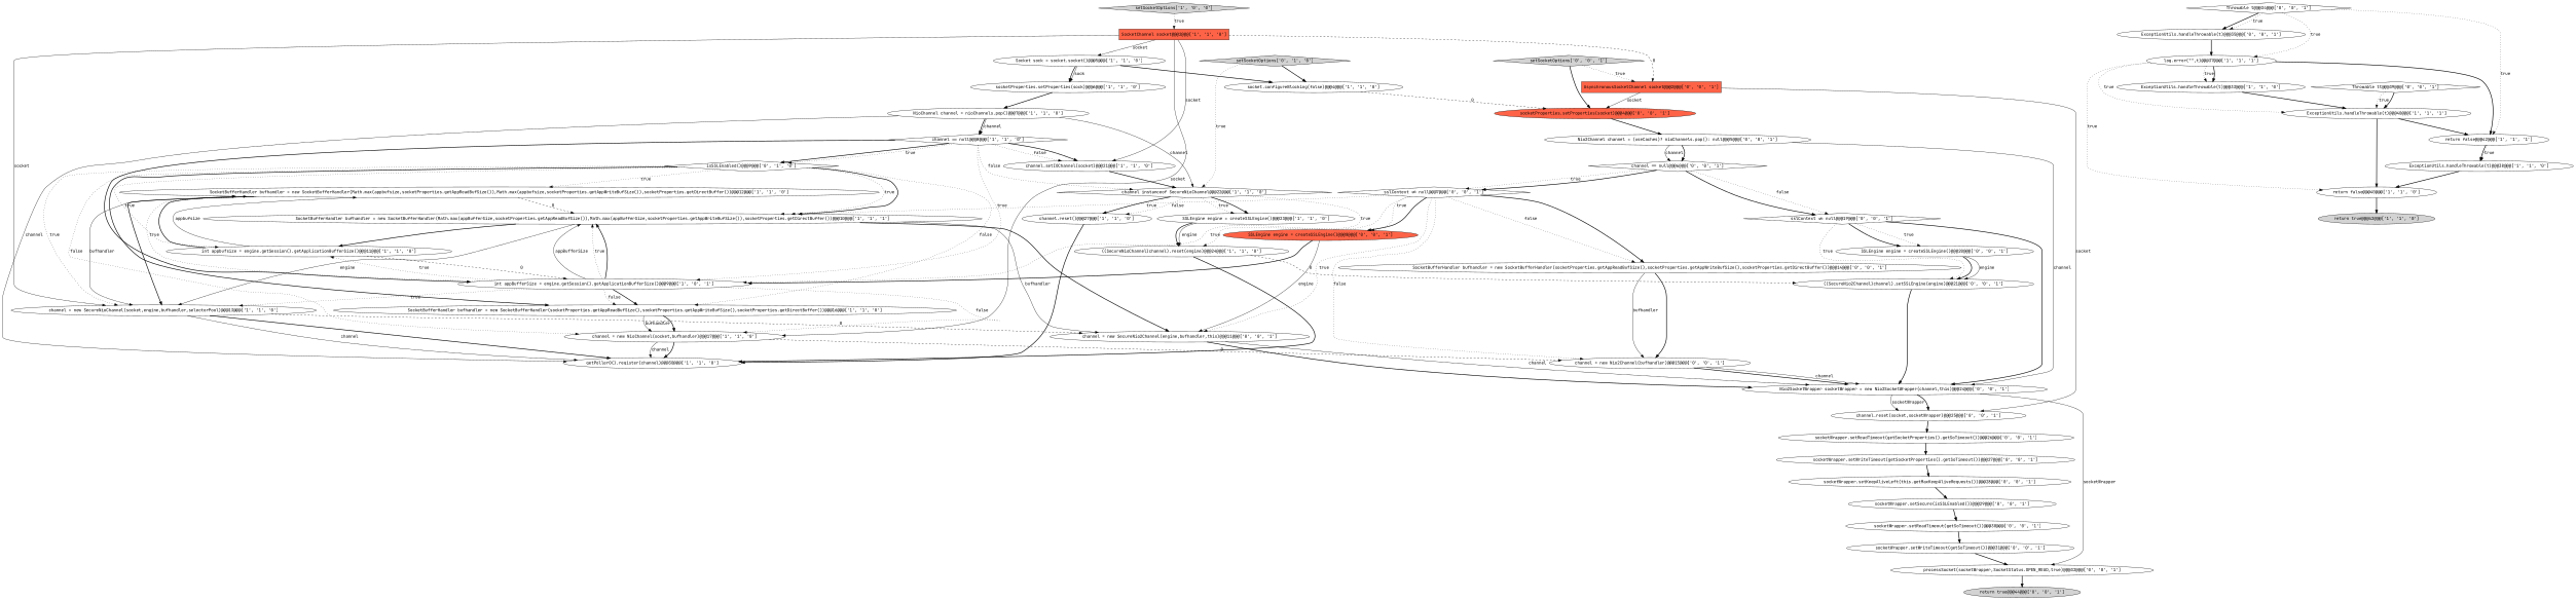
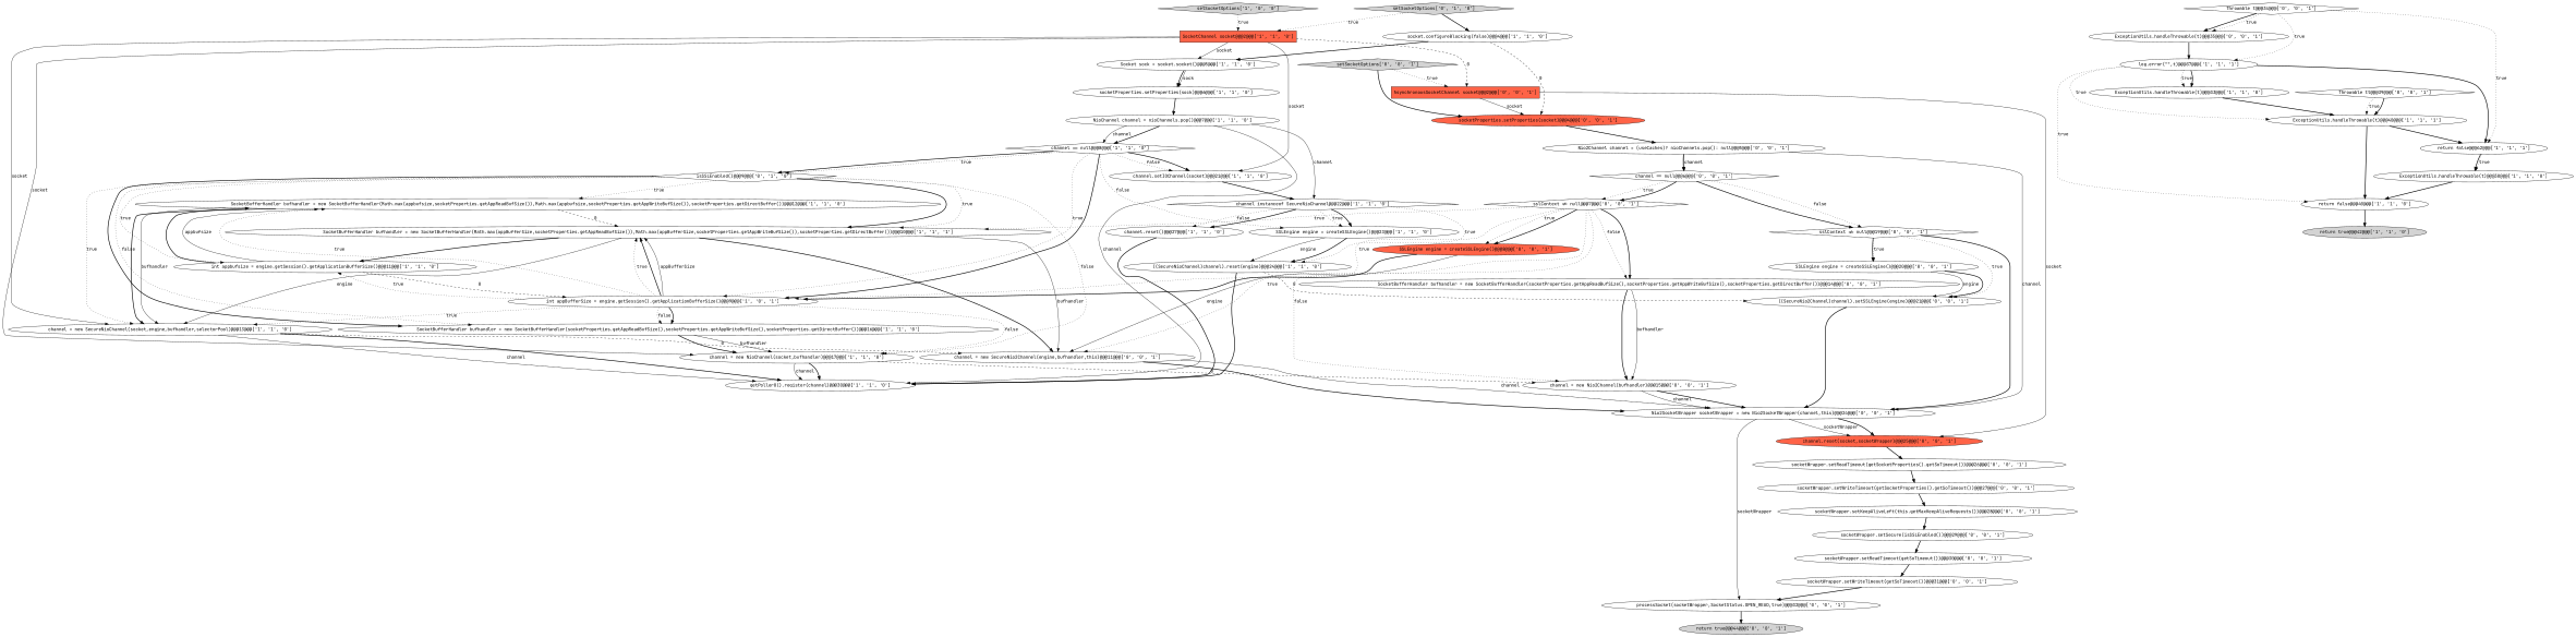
  digraph {
    fontname="JetBrains Mono"
    node [fillcolor=white fontname="JetBrains Mono" shape=ellipse style=filled]
    edge [fontname="JetBrains Mono" style=bold]
    n1 [label="socketProperties.setProperties(sock)@@@6@@@['1', '1', '0']"]
    n2 [label="NioChannel channel = nioChannels.pop()@@@7@@@['1', '1', '0']"]
    n3 [label="channel == null@@@8@@@['1', '1', '0']" shape=diamond]
    n4 [label="channel instanceof SecureNioChannel@@@22@@@['1', '1', '0']" shape=diamond]
    n5 [label="getPoller0().register(channel)@@@30@@@['1', '1', '0']"]
    n6 [fillcolor=tomato label="SocketChannel socket@@@2@@@['1', '1', '0']" shape=box]
    n7 [label="channel.setIOChannel(socket)@@@21@@@['1', '1', '0']"]
    n8 [fillcolor=tomato label="AsynchronousSocketChannel socket@@@2@@@['0', '0', '1']" shape=box]
    n9 [label="channel = new NioChannel(socket,bufhandler)@@@17@@@['1', '1', '0']"]
    n10 [label="Socket sock = socket.socket()@@@5@@@['1', '1', '0']"]
    n11 [label="channel = new SecureNioChannel(socket,engine,bufhandler,selectorPool)@@@13@@@['1', '1', '0']"]
    n12 [fillcolor=tomato label="socketProperties.setProperties(socket)@@@4@@@['0', '0', '1']"]
-   n13 [label="channel.reset(socket,socketWrapper)@@@25@@@['0', '0', '1']"]
+   n13 [fillcolor=tomato label="channel.reset(socket,socketWrapper)@@@25@@@['0', '0', '1']"]
    n14 [label="channel = new Nio2Channel(bufhandler)@@@15@@@['0', '0', '1']"]
    n15 [label="channel = new SecureNio2Channel(engine,bufhandler,this)@@@11@@@['0', '0', '1']"]
    n16 [label="Nio2Channel channel = (useCaches)? nioChannels.pop(): null@@@5@@@['0', '0', '1']"]
    n17 [label="Nio2SocketWrapper socketWrapper = new Nio2SocketWrapper(channel,this)@@@24@@@['0', '0', '1']"]
    n18 [label="channel == null@@@6@@@['0', '0', '1']" shape=diamond]
    n19 [label="processSocket(socketWrapper,SocketStatus.OPEN_READ,true)@@@32@@@['0', '0', '1']"]
    n20 [label="socketWrapper.setReadTimeout(getSocketProperties().getSoTimeout())@@@26@@@['0', '0', '1']"]
    n21 [fillcolor=lightgray label="return true@@@44@@@['0', '0', '1']"]
    n22 [fillcolor=lightgray label="setSocketOptions['0', '0', '1']" shape=diamond]
    n23 [label="isSSLEnabled()@@@9@@@['0', '1', '0']" shape=diamond]
    n24 [label="int appBufferSize = engine.getSession().getApplicationBufferSize()@@@9@@@['1', '0', '1']"]
    n25 [label="SocketBufferHandler bufhandler = new SocketBufferHandler(socketProperties.getAppReadBufSize(),socketProperties.getAppWriteBufSize(),socketProperties.getDirectBuffer())@@@16@@@['1', '1', '0']"]
    n26 [label="SocketBufferHandler bufhandler = new SocketBufferHandler(Math.max(appbufsize,socketProperties.getAppReadBufSize()),Math.max(appbufsize,socketProperties.getAppWriteBufSize()),socketProperties.getDirectBuffer())@@@12@@@['1', '1', '0']"]
    n27 [label="int appbufsize = engine.getSession().getApplicationBufferSize()@@@11@@@['1', '1', '0']"]
    n28 [label="SocketBufferHandler bufhandler = new SocketBufferHandler(Math.max(appBufferSize,socketProperties.getAppReadBufSize()),Math.max(appBufferSize,socketProperties.getAppWriteBufSize()),socketProperties.getDirectBuffer())@@@10@@@['1', '1', '1']"]
    n29 [label="SSLEngine engine = createSSLEngine()@@@23@@@['1', '1', '0']"]
    n30 [label="((SecureNioChannel)channel).reset(engine)@@@24@@@['1', '1', '0']"]
    n31 [label="channel.reset()@@@27@@@['1', '1', '0']"]
    n32 [label="SSLEngine engine = createSSLEngine()@@@20@@@['0', '0', '1']"]
    n33 [label="((SecureNio2Channel)channel).setSSLEngine(engine)@@@21@@@['0', '0', '1']"]
    n34 [label="sslContext != null@@@19@@@['0', '0', '1']" shape=diamond]
    n35 [label="sslContext != null@@@7@@@['0', '0', '1']" shape=diamond]
    n36 [label="socketWrapper.setReadTimeout(getSoTimeout())@@@30@@@['0', '0', '1']"]
    n37 [label="socketWrapper.setWriteTimeout(getSoTimeout())@@@31@@@['0', '0', '1']"]
    n38 [label="ExceptionUtils.handleThrowable(t)@@@35@@@['0', '0', '1']"]
    n39 [label="log.error(\"\",t)@@@37@@@['1', '1', '1']"]
    n40 [label="ExceptionUtils.handleThrowable(t)@@@40@@@['1', '1', '1']"]
    n41 [label="return false@@@42@@@['1', '1', '1']"]
    n42 [label="return false@@@40@@@['1', '1', '0']"]
    n43 [label="ExceptionUtils.handleThrowable(t)@@@33@@@['1', '1', '0']"]
    n44 [fillcolor=lightgray label="return true@@@42@@@['1', '1', '0']"]
    n45 [fillcolor=tomato label="SSLEngine engine = createSSLEngine()@@@8@@@['0', '0', '1']"]
    n46 [label="SocketBufferHandler bufhandler = new SocketBufferHandler(socketProperties.getAppReadBufSize(),socketProperties.getAppWriteBufSize(),socketProperties.getDirectBuffer())@@@14@@@['0', '0', '1']"]
    n47 [label="socketWrapper.setWriteTimeout(getSocketProperties().getSoTimeout())@@@27@@@['0', '0', '1']"]
    n48 [label="socketWrapper.setKeepAliveLeft(this.getMaxKeepAliveRequests())@@@28@@@['0', '0', '1']"]
    n49 [label="socketWrapper.setSecure(isSSLEnabled())@@@29@@@['0', '0', '1']"]
    n50 [label="ExceptionUtils.handleThrowable(t)@@@38@@@['1', '1', '0']"]
    n51 [label="Throwable tt@@@39@@@['0', '0', '1']" shape=diamond]
    n52 [label="Throwable t@@@34@@@['0', '0', '1']" shape=diamond]
    n53 [fillcolor=lightgray label="setSocketOptions['1', '0', '0']" shape=diamond]
    n54 [label="socket.configureBlocking(false)@@@4@@@['1', '1', '0']"]
    n55 [fillcolor=lightgray label="setSocketOptions['0', '1', '0']" shape=diamond]
    n1 -> n2
    n2 -> n3
    n2 -> n3 [label=channel style=solid]
    n2 -> n4 [label=channel style=solid]
    n2 -> n5 [label=channel style=solid]
-   n3 -> n4 [label=false style=dotted]
+   n3 -> n29 [label=false style=dotted]
    n3 -> n7
    n3 -> n7 [label=false style=dotted]
    n3 -> n23
    n3 -> n23 [label=true style=dotted]
    n3 -> n24 [label=true style=dotted]
    n3 -> n24
    n4 -> n29 [label=true style=dotted]
    n4 -> n29
    n4 -> n30 [label=true style=dotted]
    n4 -> n31 [label=false style=dotted]
    n4 -> n31
    n6 -> n7 [label=socket style=solid]
    n6 -> n8 [label=0 style=dashed]
    n6 -> n9 [label=socket style=solid]
    n6 -> n10 [label=socket style=solid]
    n6 -> n11 [label=socket style=solid]
    n7 -> n4
    n8 -> n12 [label=socket style=solid]
    n8 -> n13 [label=socket style=solid]
    n9 -> n5
    n9 -> n5 [label=channel style=solid]
    n9 -> n14 [label=0 style=dashed]
    n10 -> n1
    n10 -> n1 [label=sock style=solid]
    n11 -> n5
    n11 -> n5 [label=channel style=solid]
    n11 -> n15 [label=0 style=dashed]
    n12 -> n16
    n13 -> n20
    n14 -> n17
    n14 -> n17 [label=channel style=solid]
    n15 -> n17 [label=channel style=solid]
    n15 -> n17
    n16 -> n17 [label=channel style=solid]
    n16 -> n18
    n16 -> n18 [label=channel style=solid]
    n17 -> n13 [label=socketWrapper style=solid]
    n17 -> n13
    n17 -> n19 [label=socketWrapper style=solid]
    n18 -> n34 [label=false style=dotted]
    n18 -> n34
    n18 -> n35 [label=true style=dotted]
    n18 -> n35
    n19 -> n21
    n20 -> n47
    n22 -> n8 [label=true style=dotted]
    n22 -> n12
    n23 -> n9 [label=false style=dotted]
    n23 -> n11 [label=true style=dotted]
    n23 -> n25 [label=false style=dotted]
    n23 -> n25
    n23 -> n26 [label=true style=dotted]
    n23 -> n27 [label=true style=dotted]
    n23 -> n28 [label=true style=dotted]
    n23 -> n28
    n24 -> n9 [label=false style=dotted]
    n24 -> n11 [label=true style=dotted]
    n24 -> n25
    n24 -> n25 [label=false style=dotted]
    n24 -> n26 [label=true style=dotted]
    n24 -> n27 [label=true style=dotted]
    n24 -> n28
    n24 -> n28 [label=appBufferSize style=solid]
    n24 -> n28 [label=true style=dotted]
    n25 -> n9 [label=bufhandler style=solid]
    n25 -> n9
    n26 -> n11
    n26 -> n11 [label=bufhandler style=solid]
    n26 -> n28 [label=0 style=dashed]
    n27 -> n24 [label=0 style=dashed]
    n27 -> n26
    n27 -> n26 [label=appbufsize style=solid]
    n28 -> n11 [label=engine style=solid]
    n28 -> n15 [label=bufhandler style=solid]
    n28 -> n15
    n28 -> n27
    n29 -> n30 [label=engine style=solid]
    n29 -> n30
    n30 -> n5
    n30 -> n33 [label=0 style=dashed]
    n31 -> n5
    n32 -> n33 [label=engine style=solid]
    n32 -> n33
    n33 -> n17
    n34 -> n17
    n34 -> n32
    n34 -> n32 [label=true style=dotted]
    n34 -> n33 [label=true style=dotted]
    n35 -> n14 [label=false style=dotted]
    n35 -> n15 [label=true style=dotted]
    n35 -> n24 [label=true style=dotted]
    n35 -> n28 [label=true style=dotted]
    n35 -> n45 [label=true style=dotted]
    n35 -> n45
    n35 -> n46
    n35 -> n46 [label=false style=dotted]
    n36 -> n37
    n37 -> n19
    n38 -> n39
    n39 -> n40 [label=true style=dotted]
    n39 -> n41
    n39 -> n42 [label=true style=dotted]
    n39 -> n43 [label=true style=dotted]
    n39 -> n43
    n40 -> n41
    n40 -> n42
    n41 -> n50
    n41 -> n50 [label=true style=dotted]
    n42 -> n44
    n43 -> n40
    n45 -> n15 [label=engine style=solid]
    n45 -> n24
    n46 -> n14
    n46 -> n14 [label=bufhandler style=solid]
    n47 -> n48
    n48 -> n49
    n49 -> n36
    n50 -> n42
    n51 -> n40 [label=true style=dotted]
    n51 -> n40
    n52 -> n38
    n52 -> n38 [label=true style=dotted]
    n52 -> n39 [label=true style=dotted]
    n52 -> n41 [label=true style=dotted]
    n53 -> n6 [label=true style=dotted]
-   n10 -> n54
+   n54 -> n10
    n54 -> n12 [label=0 style=dashed]
-   n55 -> n4 [label=true style=dotted]
+   n55 -> n6 [label=true style=dotted]
    n55 -> n54
  }
